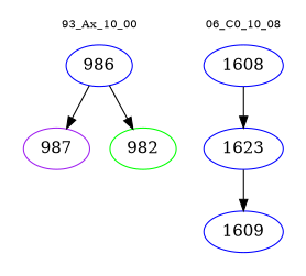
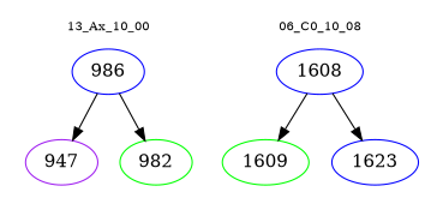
  digraph {
    node [color=blue]
    edge [color=black]
    n1 [label=986]
-   n2 [color=purple label=987]
+   n2 [color=purple label=947]
    n3 [color=green label=982]
    n4 [label=1608]
-   n5 [label=1609]
+   n5 [color=green label=1609]
    n6 [label=1623]
    subgraph cluster_1 {
      color=white
      fontsize=10
-     label="93_Ax_10_00"
+     label="13_Ax_10_00"
      n1
      n2
      n3
    }
    subgraph cluster_2 {
      color=white
      fontsize=10
      label="06_C0_10_08"
      n4
      n5
      n6
    }
    n1 -> n2
    n1 -> n3
-   n6 -> n5
+   n4 -> n5
    n4 -> n6
  }
